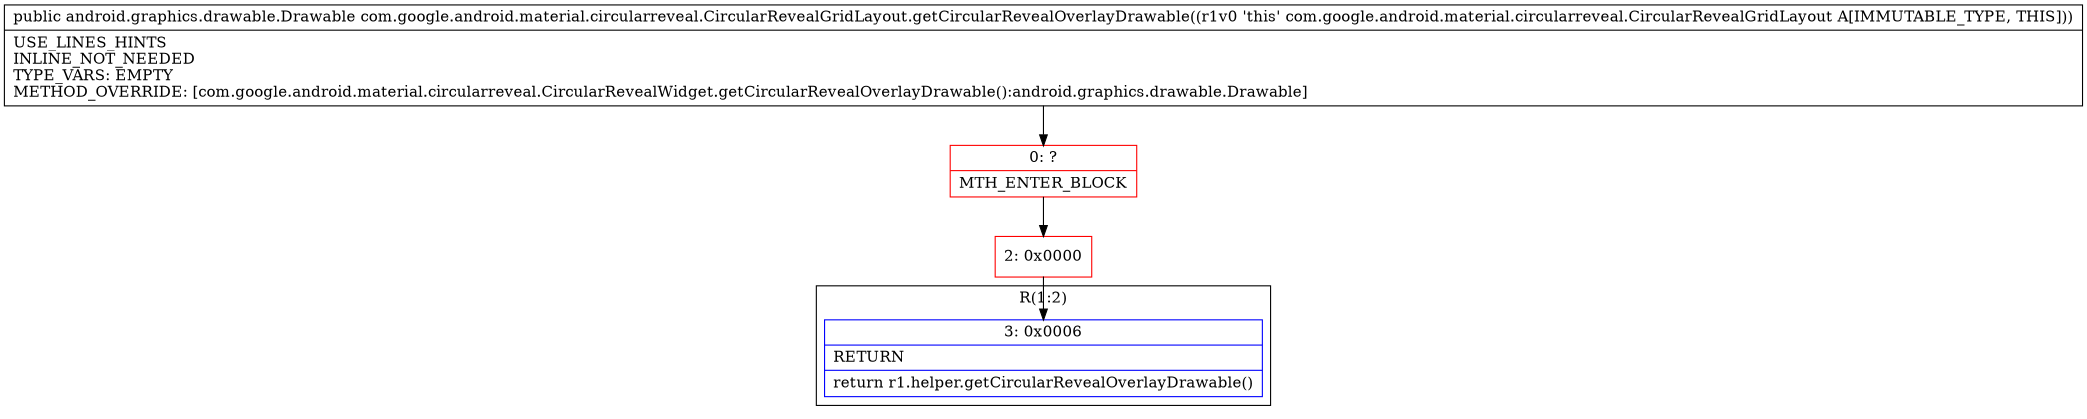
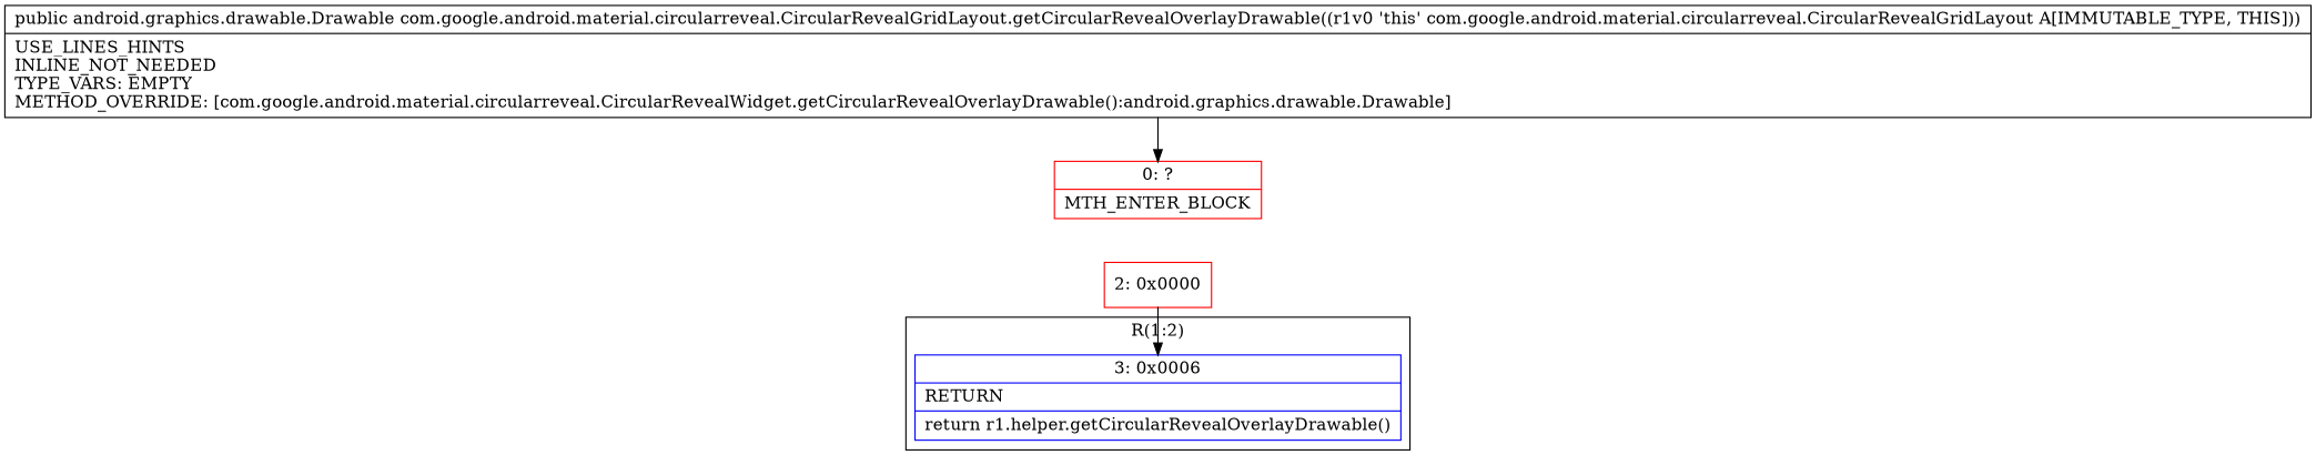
  digraph {
    node [color=red shape=record]
    n1 [color=blue label="{3\:\ 0x0006|RETURN\l|return r1.helper.getCircularRevealOverlayDrawable()\l}"]
    n2 [label="{0\:\ ?|MTH_ENTER_BLOCK\l}"]
    n3 [label="{2\:\ 0x0000}"]
    n4 [label="{public android.graphics.drawable.Drawable com.google.android.material.circularreveal.CircularRevealGridLayout.getCircularRevealOverlayDrawable((r1v0 'this' com.google.android.material.circularreveal.CircularRevealGridLayout A[IMMUTABLE_TYPE, THIS]))  | USE_LINES_HINTS\lINLINE_NOT_NEEDED\lTYPE_VARS: EMPTY\lMETHOD_OVERRIDE: [com.google.android.material.circularreveal.CircularRevealWidget.getCircularRevealOverlayDrawable():android.graphics.drawable.Drawable]\l}" color=""]
    subgraph cluster_1 {
      label="R(1:2)"
      n1
    }
-   n2 -> n3
    n3 -> n1
    n4 -> n2
  }
